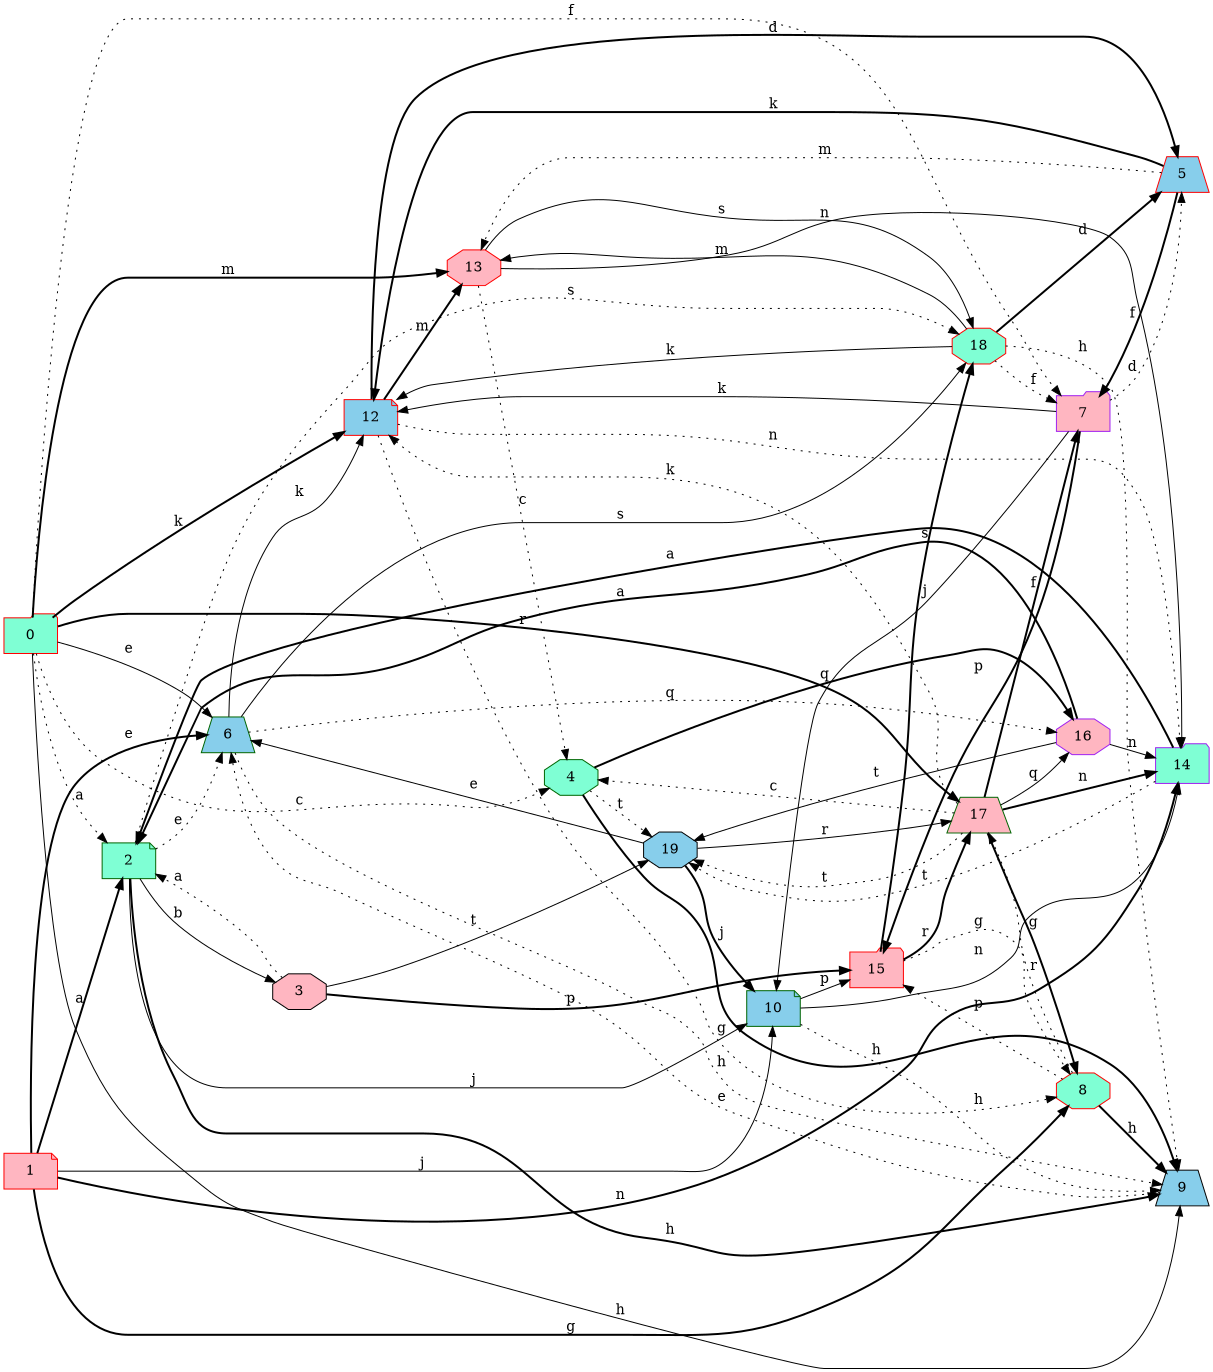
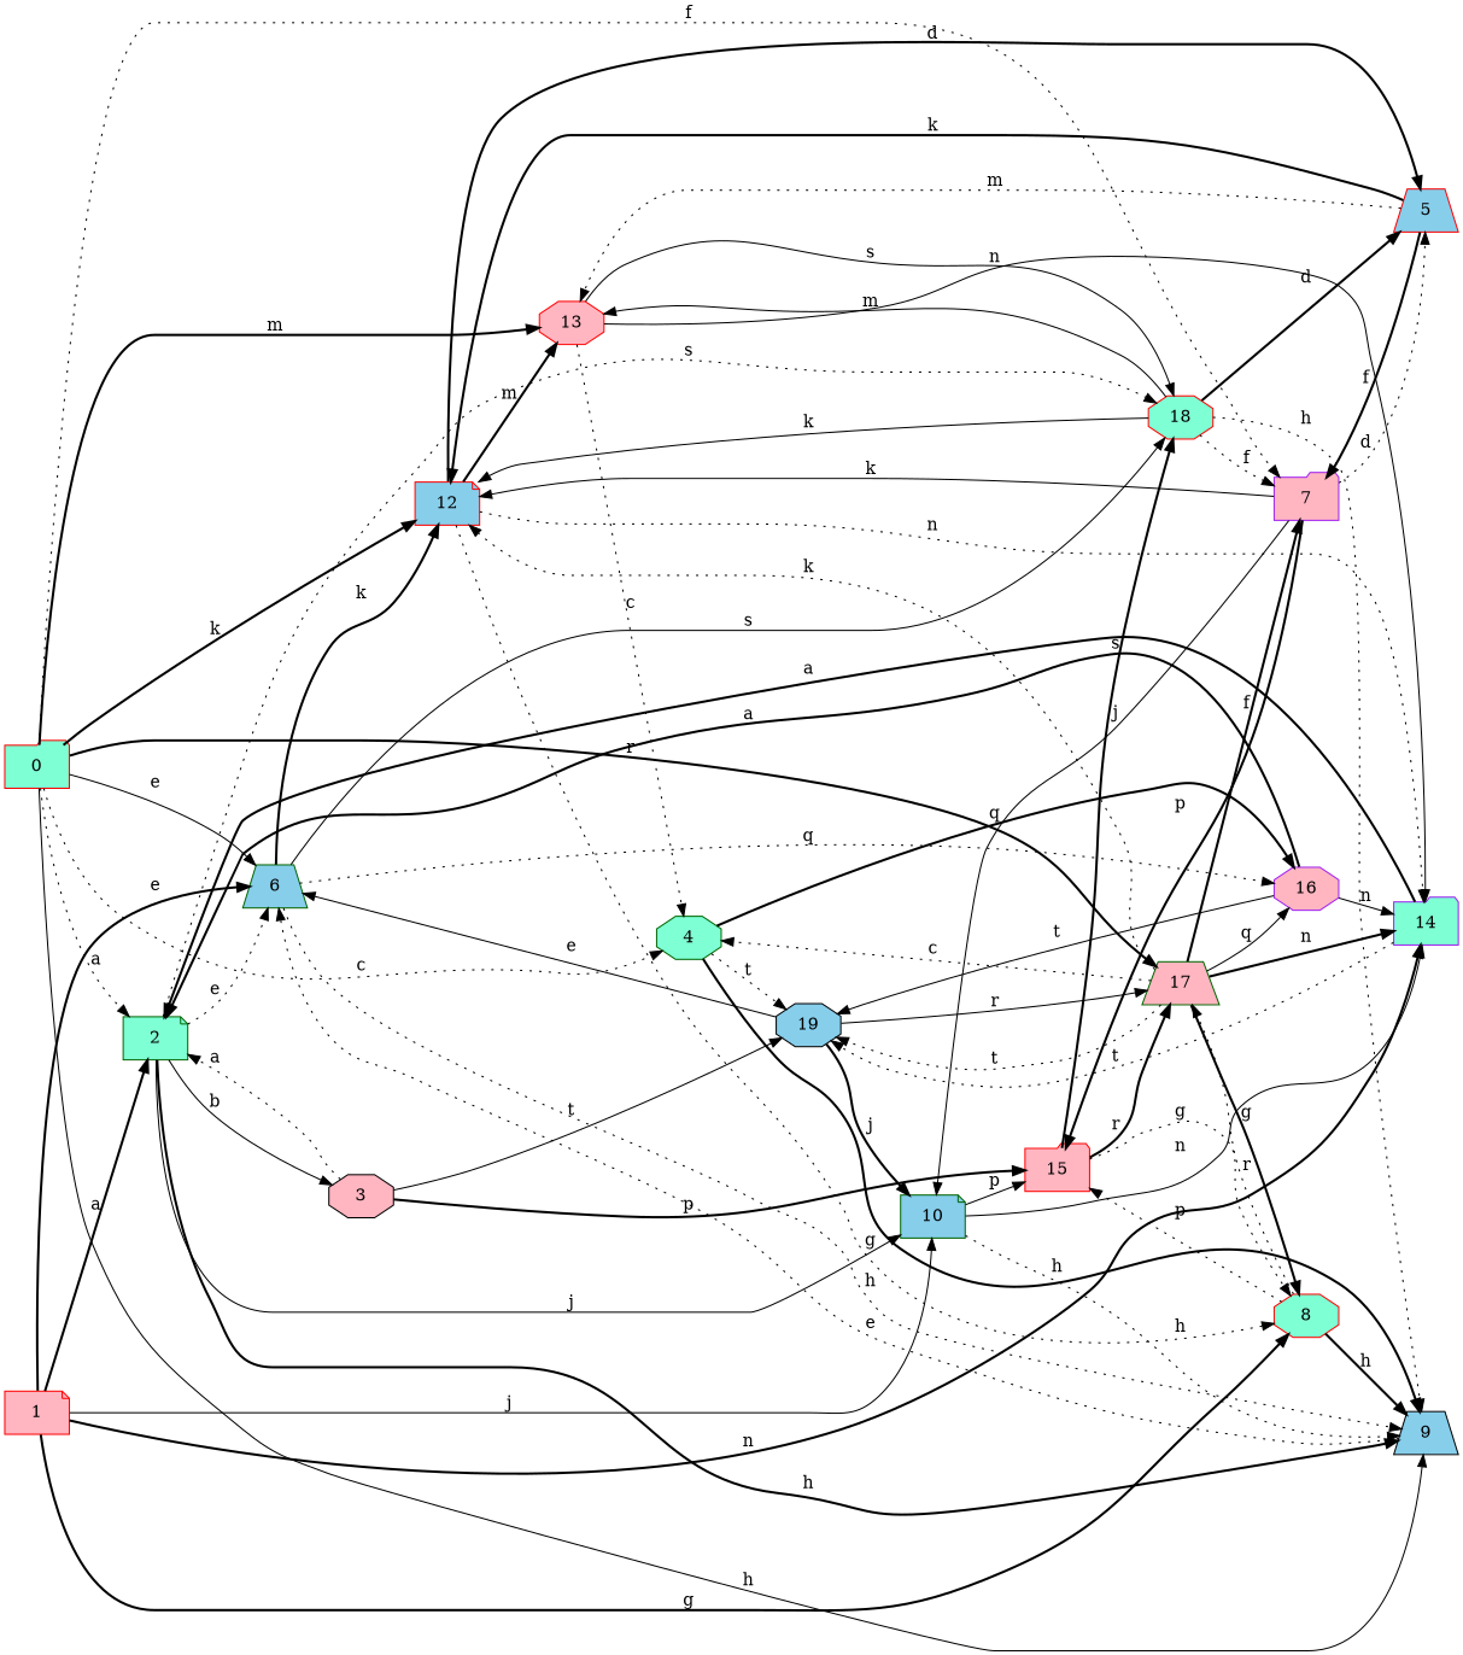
  strict digraph {
    rankdir=LR
    node [color=red fillcolor=lightpink shape=octagon style=filled]
    edge [style=bold]
    0 [fillcolor=aquamarine shape=folder]
    2 [color=darkgreen fillcolor=aquamarine shape=note]
    4 [color=darkgreen fillcolor=aquamarine]
    6 [color=darkgreen fillcolor=skyblue shape=trapezium]
    7 [color=purple shape=folder]
    9 [color=black fillcolor=skyblue shape=trapezium]
    12 [fillcolor=skyblue shape=note]
    13
    17 [color=darkgreen shape=trapezium]
    10 [color=darkgreen fillcolor=skyblue shape=note]
    3 [color=black]
    18 [fillcolor=aquamarine]
    19 [color=black fillcolor=skyblue]
    16 [color=purple]
    15 [shape=folder]
    5 [fillcolor=skyblue shape=trapezium]
    8 [fillcolor=aquamarine]
    14 [color=purple fillcolor=aquamarine shape=folder]
    1 [shape=note]
    0 -> 2 [label=a style=dotted]
    0 -> 4 [label=c style=dotted]
    0 -> 6 [label=e style=solid]
    0 -> 7 [label=f style=dotted]
    0 -> 9 [label=h style=solid]
    0 -> 12 [label=k]
    0 -> 13 [label=m]
    0 -> 17 [label=r]
    2 -> 6 [label=e style=dotted]
    2 -> 9 [label=h]
    2 -> 10 [label=j style=solid]
    2 -> 3 [label=b style=solid]
    2 -> 18 [label=s style=dotted]
    4 -> 9 [label=h]
    4 -> 19 [label=t style=dotted]
    4 -> 16 [label=q]
    6 -> 9 [label=h style=dotted]
-   6 -> 12 [label=k style=solid]
+   6 -> 12 [label=k]
    6 -> 18 [label=s style=solid]
    6 -> 16 [label=q style=dotted]
    7 -> 12 [label=k style=solid]
    7 -> 10 [label=j style=solid]
    7 -> 15 [label=p]
    7 -> 5 [label=d style=dotted]
    9 -> 6 [label=e style=dotted]
    12 -> 13 [label=m]
    12 -> 5 [label=d]
    12 -> 8 [label=g style=dotted]
    12 -> 14 [label=n style=dotted]
    13 -> 4 [label=c style=dotted]
    13 -> 18 [label=s style=solid]
    13 -> 14 [label=n style=solid]
    17 -> 4 [label=c style=dotted]
    17 -> 7 [label=f]
    17 -> 12 [label=k style=dotted]
    17 -> 19 [label=t style=dotted]
    17 -> 16 [label=q style=solid]
    17 -> 8 [label=g]
    17 -> 14 [label=n]
    10 -> 9 [label=h style=dotted]
    10 -> 15 [label=p style=solid]
    10 -> 14 [label=n style=solid]
    3 -> 2 [label=a style=dotted]
    3 -> 19 [label=t style=solid]
    3 -> 15 [label=p]
    18 -> 7 [label=f style=dotted]
    18 -> 9 [label=h style=dotted]
    18 -> 12 [label=k style=solid]
    18 -> 13 [label=m style=solid]
    18 -> 5 [label=d]
    19 -> 6 [label=e style=solid]
    19 -> 17 [label=r style=solid]
    19 -> 10 [label=j]
    16 -> 2 [label=a]
    16 -> 19 [label=t style=solid]
    16 -> 14 [label=n style=solid]
    15 -> 17 [label=r]
    15 -> 18 [label=s]
    15 -> 8 [label=g style=dotted]
    5 -> 7 [label=f]
    5 -> 12 [label=k]
    5 -> 13 [label=m style=dotted]
    8 -> 9 [label=h]
    8 -> 17 [label=r style=dotted]
    8 -> 15 [label=p style=dotted]
    14 -> 2 [label=a]
    14 -> 19 [label=t style=dotted]
    1 -> 2 [label=a]
    1 -> 6 [label=e]
    1 -> 10 [label=j style=solid]
    1 -> 8 [label=g]
    1 -> 14 [label=n]
  }
